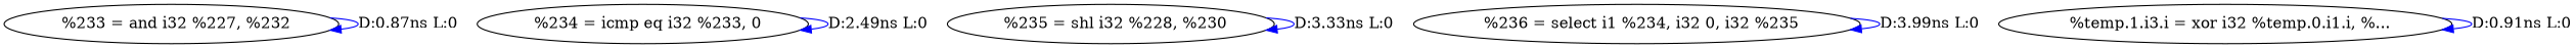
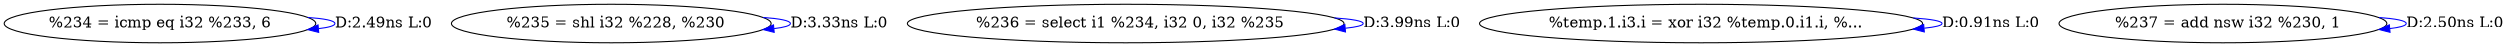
  digraph {
    edge [color=blue]
-   n1 [label="  %233 = and i32 %227, %232"]
-   n2 [label="  %234 = icmp eq i32 %233, 0"]
+   n2 [label="%234 = icmp eq i32 %233, 6"]
    n3 [label="  %235 = shl i32 %228, %230"]
    n4 [label="  %236 = select i1 %234, i32 0, i32 %235"]
    n5 [label="  %temp.1.i3.i = xor i32 %temp.0.i1.i, %..."]
-   n1 -> n1 [label="D:0.87ns L:0"]
+   n6 [label="  %237 = add nsw i32 %230, 1"]
    n2 -> n2 [label="D:2.49ns L:0"]
    n3 -> n3 [label="D:3.33ns L:0"]
    n4 -> n4 [label="D:3.99ns L:0"]
    n5 -> n5 [label="D:0.91ns L:0"]
+   n6 -> n6 [label="D:2.50ns L:0"]
  }
